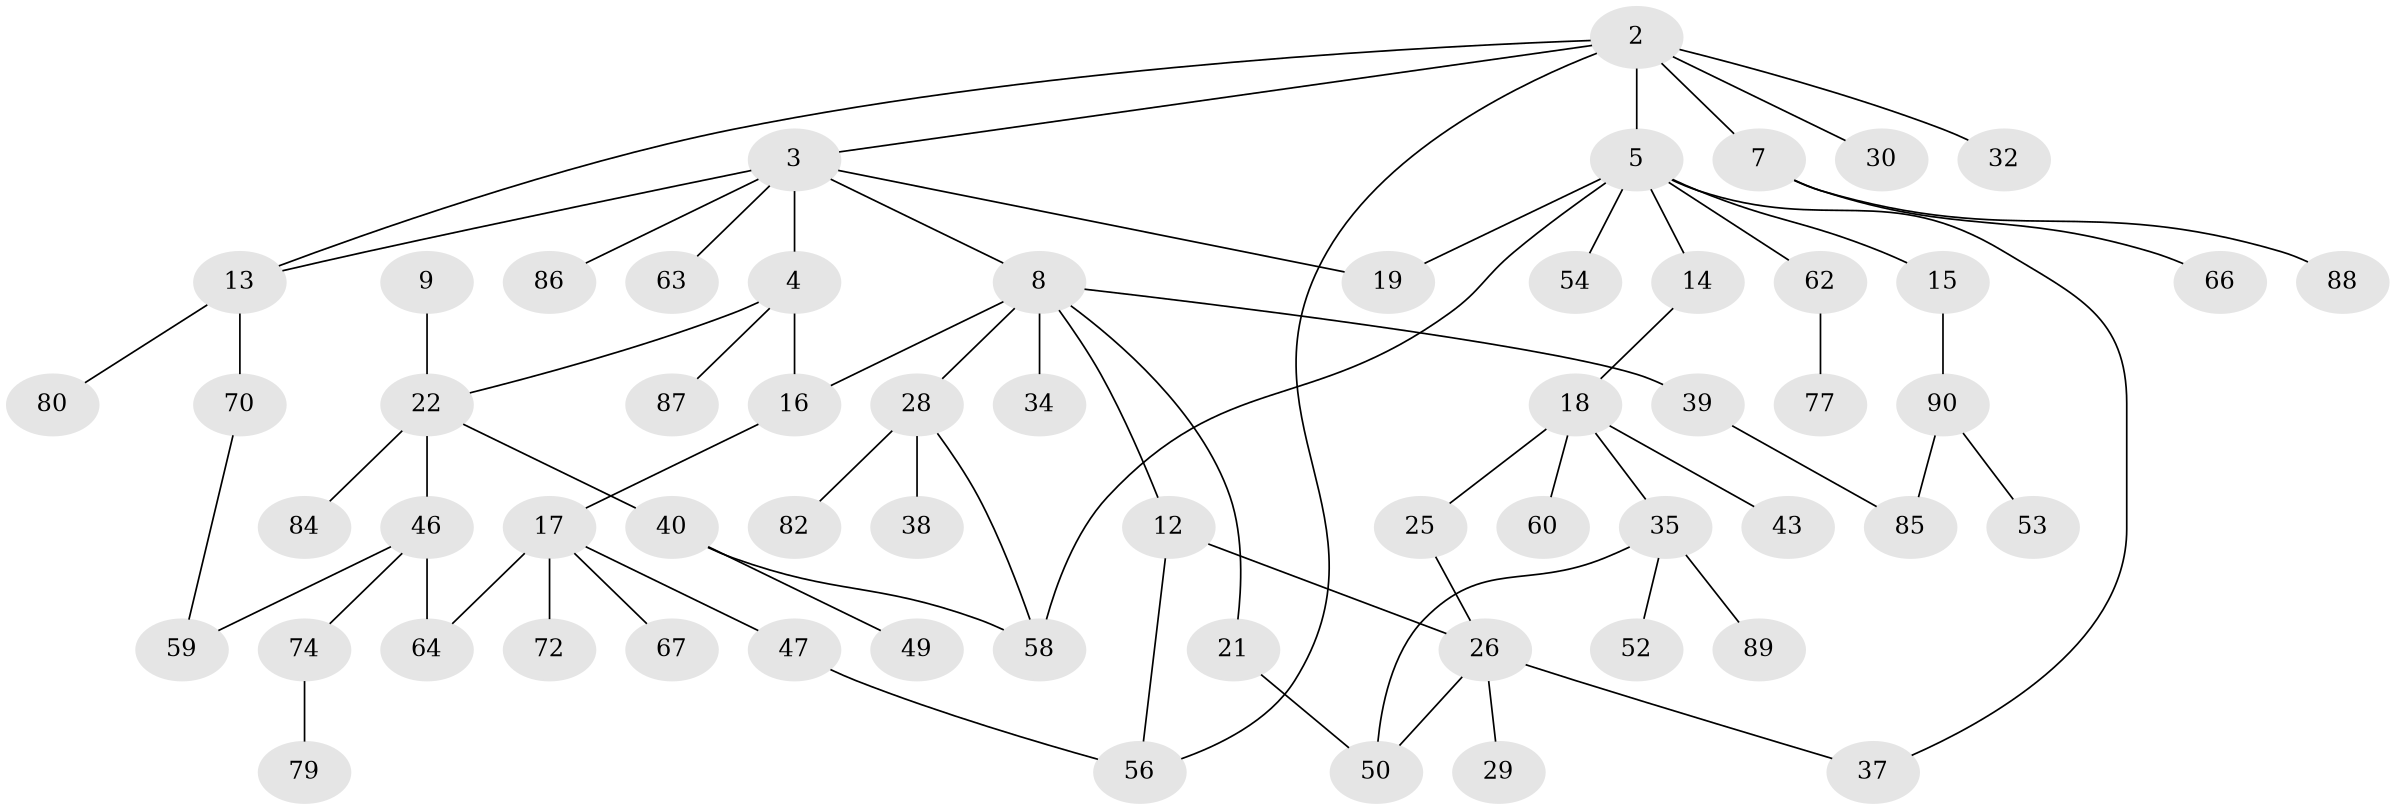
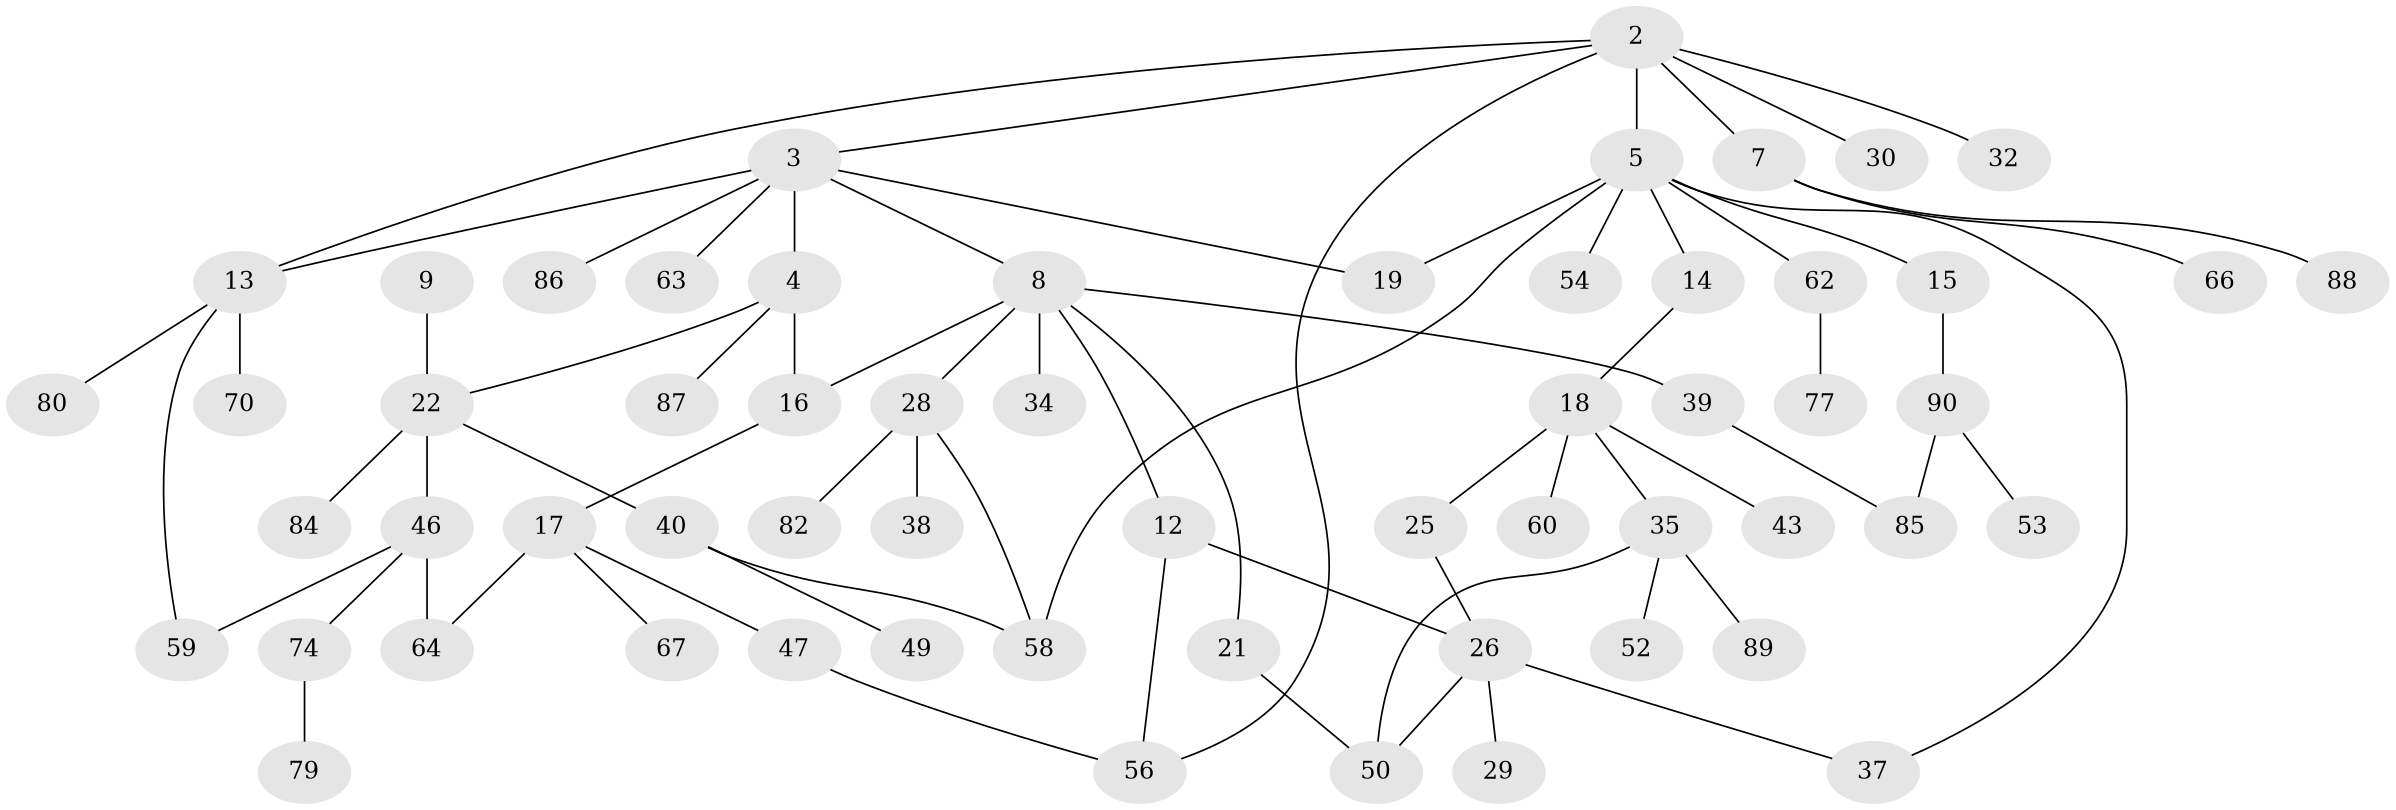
  graph {
    node [color=gray90 style=filled]
    2 [super="+6"]
    3 [super="+69"]
    5 [super="+11"]
    7 [super="+44"]
    13 [super="+61"]
    30 [super="+83"]
    32
    56 [super="+57"]
    22 [super="+23"]
    9
    39 [super="+51"]
    85
    4 [super="+55"]
    8 [super="+10"]
    19 [super="+75"]
    63
    86
    14
    15
    37
    n21 [label=62 super="+45"]
    54
    58
    66
    88
    59 [super="+68"]
    70
    80
    16
    87
    12
    21 [super="+71"]
    28 [super="+81"]
    34
    17 [super="+33"]
    40 [super="+41"]
    46 [super="+48"]
    84
    18 [super="+27"]
    n40 [label=90 super="+24"]
    77
    26 [super="+65"]
    50 [super="+73"]
    38 [super="+76"]
    82
    29
    25
    35
    43
    60
    53
    47 [super="+78"]
    64
    67
-   72
    52 [super="+62"]
    89
    49
    74
    79
    2 -- 3
    2 -- 5
    2 -- 7
    2 -- 13
    2 -- 30
    2 -- 32
    2 -- 56
    3 -- 13
    3 -- 4
    3 -- 8
    3 -- 19
    3 -- 63
    3 -- 86
    5 -- 19
    5 -- 14
    5 -- 15
    5 -- 37
    5 -- n21
    5 -- 54
    5 -- 58
    7 -- 66
    7 -- 88
-   70 -- 59
+   13 -- 59
    13 -- 70
    13 -- 80
    22 -- 40
    22 -- 46
    22 -- 84
    9 -- 22
    39 -- 85
    4 -- 22
    4 -- 16
    4 -- 87
    8 -- 39
    8 -- 16
    8 -- 12
    8 -- 21
    8 -- 28
    8 -- 34
    14 -- 18
    15 -- n40
    n21 -- 77
    16 -- 17
    12 -- 56
    12 -- 26
    21 -- 50
    28 -- 58
    28 -- 38
    28 -- 82
    17 -- 47
    17 -- 64
    17 -- 67
-   17 -- 72
    40 -- 58
    40 -- 49
    46 -- 59
    46 -- 64
    46 -- 74
    18 -- 25
    18 -- 35
    18 -- 43
    18 -- 60
    n40 -- 85
    n40 -- 53
    26 -- 37
    26 -- 50
    26 -- 29
    25 -- 26
    35 -- 50
    35 -- 52
    35 -- 89
    47 -- 56
    74 -- 79
  }
